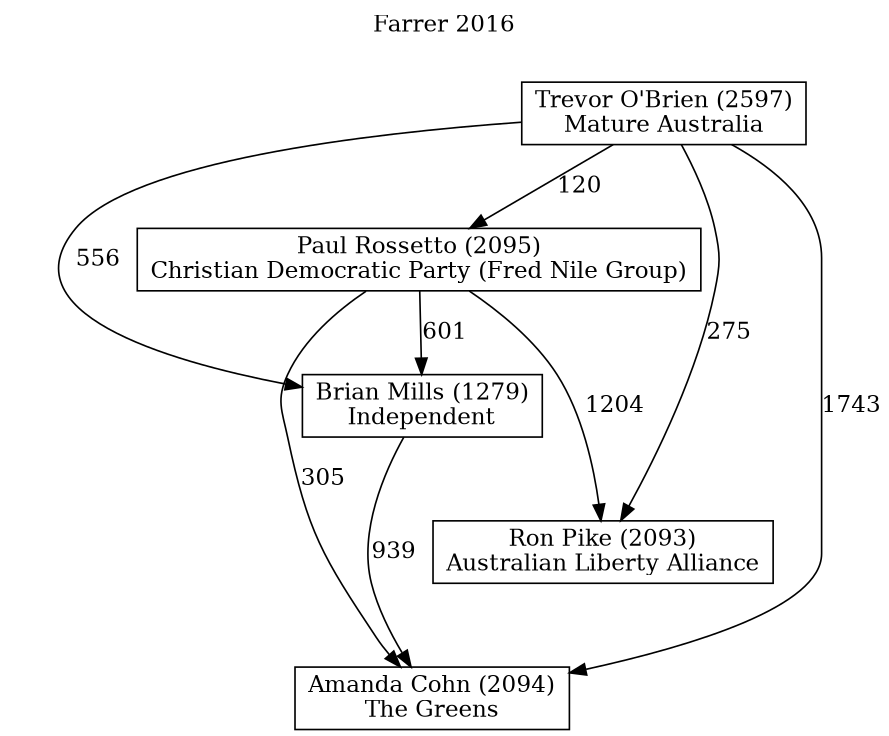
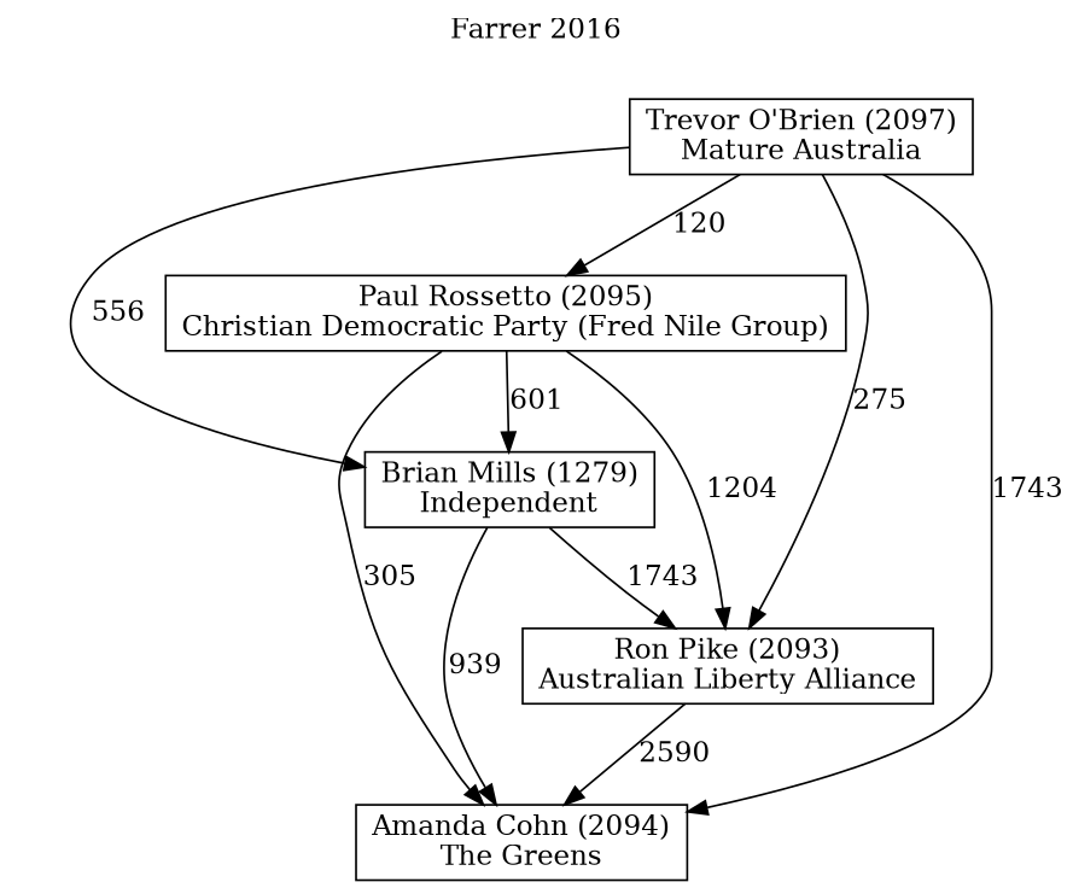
  digraph {
    label="Farrer 2016"
    labelloc=t
    mclimit=10
    node [shape=box]
    n1 [label="Paul Rossetto (2095)\nChristian Democratic Party (Fred Nile Group)"]
    n2 [label="Brian Mills (1279)\nIndependent"]
    n3 [label="Ron Pike (2093)\nAustralian Liberty Alliance"]
    n4 [label="Amanda Cohn (2094)\nThe Greens"]
-   n5 [label="Trevor O'Brien (2597)\nMature Australia"]
+   n5 [label="Trevor O'Brien (2097)\nMature Australia"]
    n1 -> n2 [label=601]
    n1 -> n3 [label=1204]
    n1 -> n4 [label=305]
+   n2 -> n3 [label=1743]
    n2 -> n4 [label=939]
+   n3 -> n4 [label=2590]
    n5 -> n1 [label=120]
    n5 -> n2 [label=556]
    n5 -> n3 [label=275]
    n5 -> n4 [label=1743]
  }
